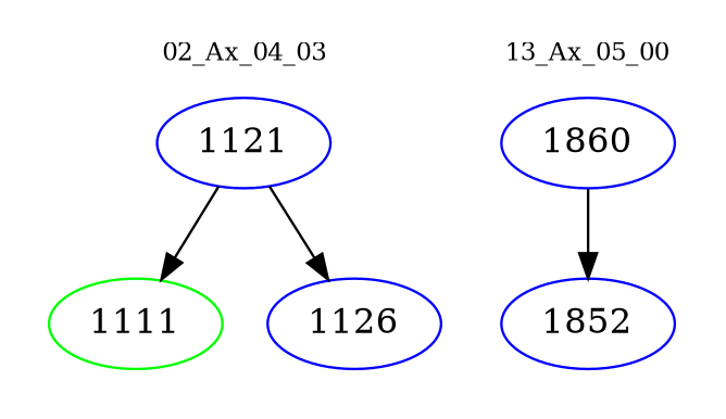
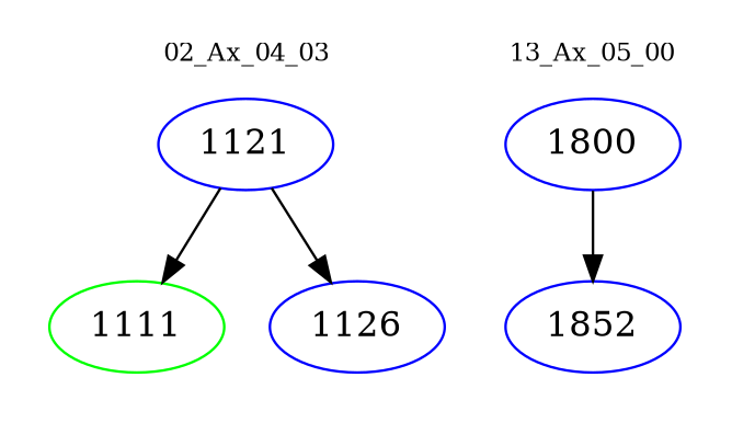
  digraph {
    node [color=blue]
    edge [color=black]
    n1 [label=1121]
    n2 [color=green label=1111]
    n3 [label=1126]
-   n4 [label=1860]
+   n4 [label=1800]
    n5 [label=1852]
    subgraph cluster_1 {
      color=white
      fontsize=10
      label="02_Ax_04_03"
      n1
      n2
      n3
    }
    subgraph cluster_2 {
      color=white
      fontsize=10
      label="13_Ax_05_00"
      n4
      n5
    }
    n1 -> n2
    n1 -> n3
    n4 -> n5
  }
